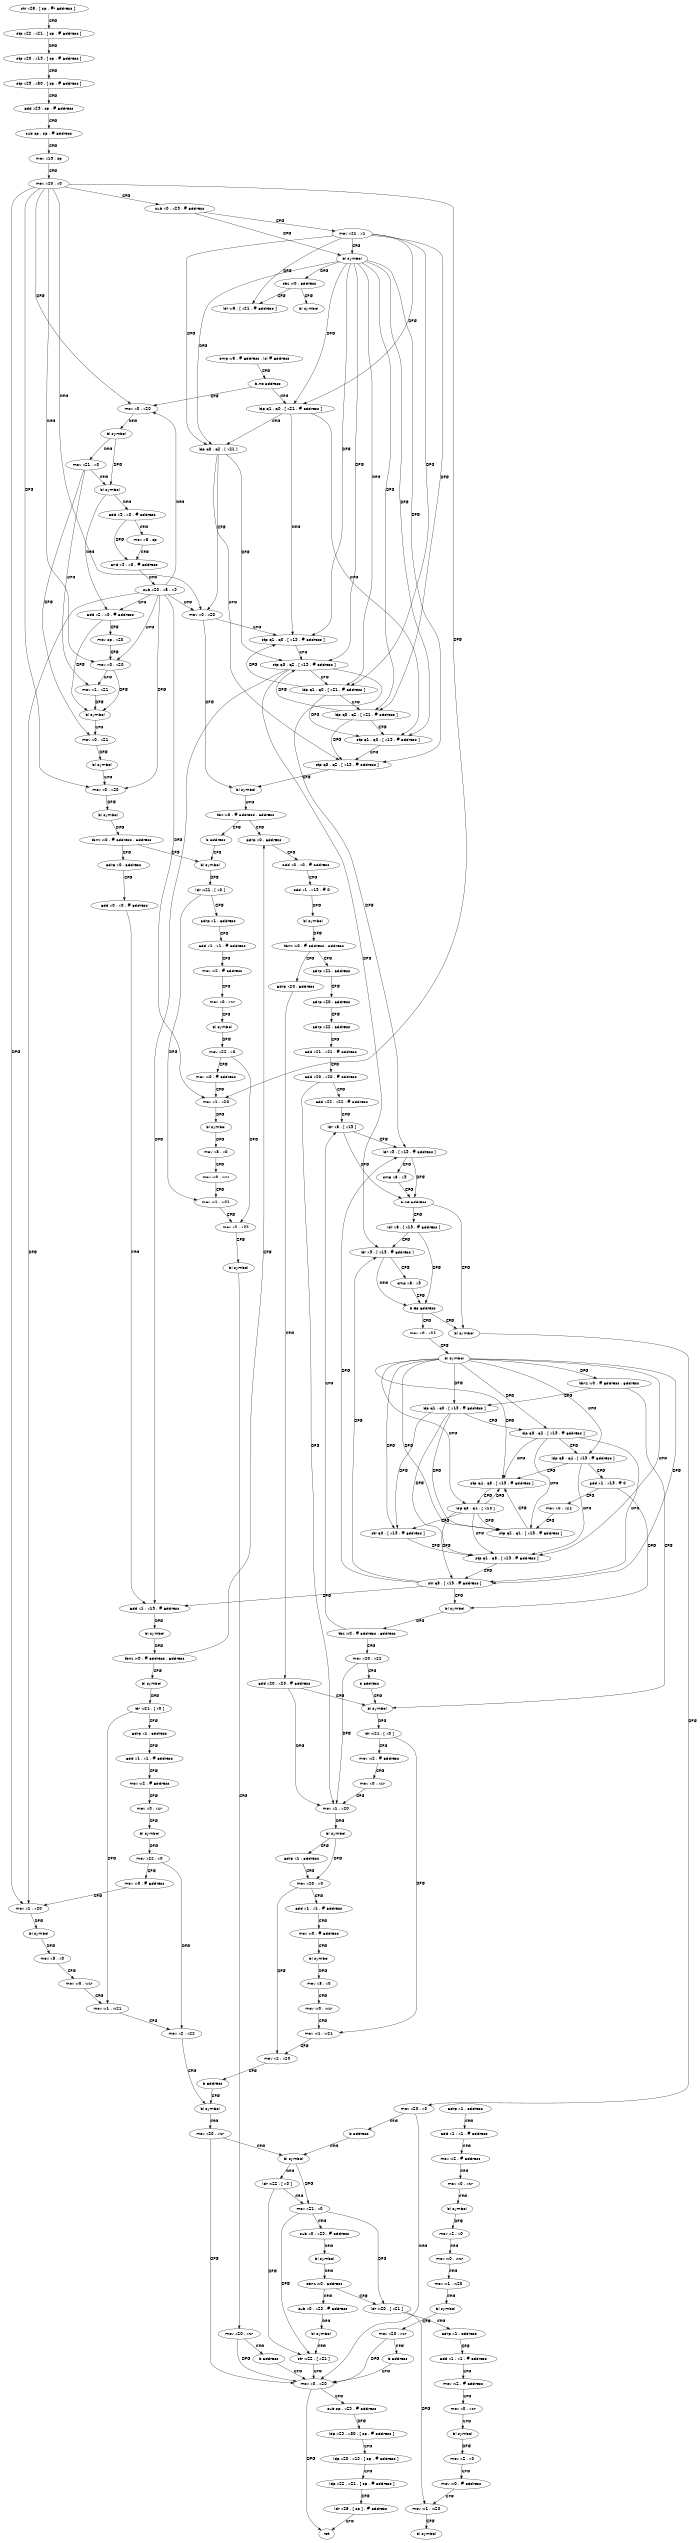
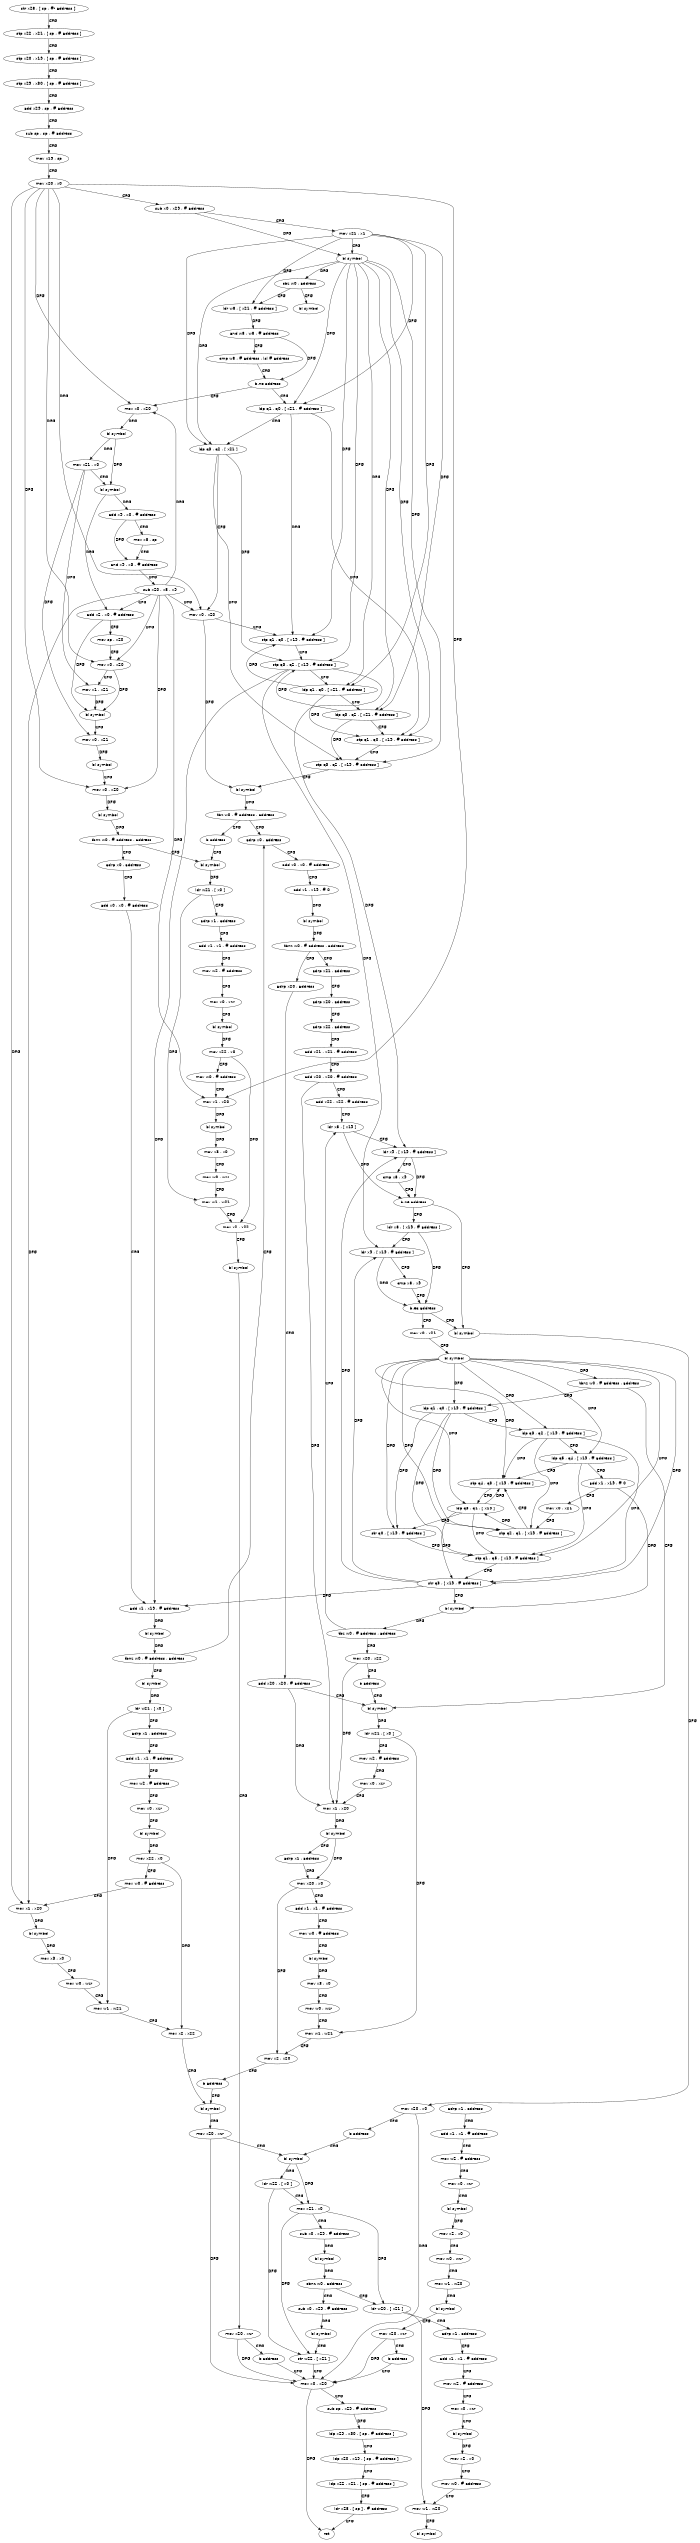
  digraph {
    fontname="DejaVu Sans"
    node [fontname="DejaVu Sans"]
    edge [fontname="DejaVu Sans"]
    n1 [label="str x28 , [ sp , #- address ]!"]
    n2 [label="stp x22 , x21 , [ sp , # address ]"]
    n3 [label="stp x20 , x19 , [ sp , # address ]"]
    n4 [label="stp x29 , x30 , [ sp , # address ]"]
    n5 [label="add x29 , sp , # address"]
    n6 [label="sub sp , sp , # address"]
    n7 [label="mov x19 , sp"]
    n8 [label="mov x20 , x0"]
    n9 [label="sub x0 , x29 , # address"]
    n10 [label="mov x0 , x20"]
    n11 [label="mov x0 , x20"]
    n12 [label="mov x0 , x20"]
    n13 [label="mov x0 , x20"]
    n14 [label="mov x1 , x20"]
    n15 [label="mov x1 , x20"]
    n16 [label="mov x21 , x1"]
    n17 [label="bl symbol"]
    n18 [label="bl symbol"]
    n19 [label="mov x1 , x21"]
    n20 [label="bl symbol"]
    n21 [label="bl symbol"]
    n22 [label="stp q1 , q0 , [ x19 , # address ]"]
    n23 [label="bl symbol"]
    n24 [label="bl symbol"]
    n25 [label="bl symbol"]
    n26 [label="ldr w8 , [ x21 , # address ]"]
    n27 [label="ldp q1 , q0 , [ x21 , # address ]"]
    n28 [label="ldp q3 , q2 , [ x21 ]"]
    n29 [label="ldp q1 , q0 , [ x21 , # address ]"]
    n30 [label="ldp q3 , q2 , [ x21 , # address ]"]
    n31 [label="cbz w0 , address"]
    n32 [label="stp q3 , q2 , [ x19 , # address ]"]
    n33 [label="stp q1 , q0 , [ x19 , # address ]"]
    n34 [label="stp q3 , q2 , [ x19 , # address ]"]
+   n35 [label="and w8 , w8 , # address"]
    n36 [label="bl symbol"]
    n37 [label="add x1 , x19 , # address"]
    n38 [label="ldr x9 , [ x19 , # address ]"]
    n39 [label="ldr x9 , [ x19 , # address ]"]
    n40 [label="cmp w8 , # address , lsl # address"]
    n41 [label="b.ne address"]
    n42 [label="mov x21 , x0"]
    n43 [label="bl symbol"]
    n44 [label="adrp x1 , address"]
    n45 [label="add x1 , x1 , # address"]
    n46 [label="mov w1 , w20"]
    n47 [label="bl symbol"]
    n48 [label="mov w2 , # address"]
    n49 [label="mov x0 , xzr"]
    n50 [label="bl symbol"]
    n51 [label="mov x2 , x0"]
    n52 [label="mov w0 , wzr"]
    n53 [label="mov x20 , xzr"]
    n54 [label="b address"]
    n55 [label="mov x0 , x20"]
    n56 [label="sub sp , x29 , # address"]
    n57 [label=ret]
    n58 [label="ldp x29 , x30 , [ sp , # address ]"]
    n59 [label="mov x0 , x21"]
    n60 [label="add x9 , x0 , # address"]
    n61 [label="add x2 , x0 , # address"]
    n62 [label="bl symbol"]
    n63 [label="mov x8 , sp"]
    n64 [label="and x9 , x3 , # address"]
    n65 [label="mov sp , x20"]
    n66 [label="sub x20 , x8 , x9"]
    n67 [label="tbnz w0 , # address , address"]
    n68 [label="bl symbol"]
    n69 [label="adrp x0 , address"]
    n70 [label="ldr w21 , [ x0 ]"]
    n71 [label="add x0 , x0 , # address"]
    n72 [label="adrp x1 , address"]
    n73 [label="mov w1 , w21"]
    n74 [label="tbz w0 , # address , address"]
    n75 [label="bl symbol"]
    n76 [label="b.eq address"]
    n77 [label="cmp x8 , x9"]
    n78 [label="b.ne address"]
    n79 [label="cmp x8 , x9"]
    n80 [label="adrp x0 , address"]
    n81 [label="b address"]
    n82 [label="add x0 , x0 , # address"]
    n83 [label="add x1 , x19 , # 0"]
    n84 [label="ldp x20 , x19 , [ sp , # address ]"]
    n85 [label="ldp x22 , x21 , [ sp , # address ]"]
    n86 [label="ldr x28 , [ sp ] , # address"]
    n87 [label="add x1 , x1 , # address"]
    n88 [label="mov x2 , x22"]
    n89 [label="mov w2 , # address"]
    n90 [label="mov x0 , xzr"]
    n91 [label="bl symbol"]
    n92 [label="mov x22 , x0"]
    n93 [label="mov w0 , # address"]
    n94 [label="bl symbol"]
    n95 [label="mov x3 , x0"]
    n96 [label="mov w0 , wzr"]
    n97 [label="mov x20 , xzr"]
    n98 [label="b address"]
    n99 [label="tbnz w0 , # address , address"]
    n100 [label="bl symbol"]
    n101 [label="ldr w21 , [ x0 ]"]
    n102 [label="adrp x1 , address"]
    n103 [label="mov w1 , w21"]
    n104 [label="bl symbol"]
    n105 [label="tbnz w0 , # address , address"]
    n106 [label="adrp x20 , address"]
    n107 [label="adrp x21 , address"]
    n108 [label="add x20 , x20 , # address"]
    n109 [label="adrp x20 , address"]
    n110 [label="bl symbol"]
    n111 [label="mov x1 , x20"]
    n112 [label="adrp x22 , address"]
    n113 [label="add x1 , x1 , # address"]
    n114 [label="mov x2 , x22"]
    n115 [label="mov w2 , # address"]
    n116 [label="mov x0 , xzr"]
    n117 [label="bl symbol"]
    n118 [label="mov x22 , x0"]
    n119 [label="mov w0 , # address"]
    n120 [label="bl symbol"]
    n121 [label="mov x3 , x0"]
    n122 [label="mov w0 , wzr"]
    n123 [label="mov x20 , xzr"]
    n124 [label="bl symbol"]
    n125 [label="ldr w21 , [ x0 ]"]
    n126 [label="bl symbol"]
    n127 [label="mov w2 , # address"]
    n128 [label="mov w1 , w21"]
    n129 [label="add x21 , x21 , # address"]
    n130 [label="add x20 , x20 , # address"]
    n131 [label="add x22 , x22 , # address"]
    n132 [label="ldr x8 , [ x19 ]"]
    n133 [label="bl symbol"]
    n134 [label="ldr x8 , [ x19 , # address ]"]
    n135 [label="ldr w20 , [ x21 ]"]
    n136 [label="adrp x1 , address"]
    n137 [label="mov w1 , w20"]
    n138 [label="add x1 , x1 , # address"]
    n139 [label="bl symbol"]
    n140 [label="mov w2 , # address"]
    n141 [label="mov x0 , xzr"]
    n142 [label="bl symbol"]
    n143 [label="mov x2 , x0"]
    n144 [label="mov w0 , # address"]
    n145 [label="sub x0 , x29 , # address"]
    n146 [label="bl symbol"]
    n147 [label="str w22 , [ x21 ]"]
    n148 [label="ldr w22 , [ x0 ]"]
    n149 [label="mov x21 , x0"]
    n150 [label="sub x0 , x29 , # address"]
    n151 [label="mov x20 , x0"]
    n152 [label="b address"]
    n153 [label="mov x0 , x21"]
    n154 [label="bl symbol"]
    n155 [label="tbnz w0 , # address , address"]
    n156 [label="ldp q1 , q0 , [ x19 , # address ]"]
    n157 [label="ldp q3 , q2 , [ x19 , # address ]"]
    n158 [label="ldp q5 , q4 , [ x19 , # address ]"]
    n159 [label="stp q2 , q1 , [ x19 , # address ]"]
    n160 [label="stp q4 , q3 , [ x19 , # address ]"]
    n161 [label="ldp q3 , q1 , [ x19 ]"]
    n162 [label="str q0 , [ x19 , # address ]"]
    n163 [label="stp q1 , q5 , [ x19 , # address ]"]
    n164 [label="str q3 , [ x19 , # address ]"]
    n165 [label="bl symbol"]
    n166 [label="cbnz w0 , address"]
    n167 [label="add x1 , x19 , # 0"]
    n168 [label="bl symbol"]
    n169 [label="mov x0 , xzr"]
    n170 [label="mov x2 , x20"]
    n171 [label="adrp x1 , address"]
    n172 [label="mov x20 , x0"]
    n173 [label="add x1 , x1 , # address"]
    n174 [label="mov w0 , # address"]
    n175 [label="b address"]
    n176 [label="bl symbol"]
    n177 [label="mov x3 , x0"]
    n178 [label="mov w0 , wzr"]
    n179 [label="mov x0 , x21"]
    n180 [label="tbz w0 , # address , address"]
    n181 [label="mov x20 , x22"]
    n182 [label="b address"]
    n1 -> n2 [label=CFG]
-   n2 -> n3 [label=DFG]
+   n2 -> n3 [label=CFG]
    n3 -> n4 [label=CFG]
    n4 -> n5 [label=CFG]
    n5 -> n6 [label=CFG]
    n6 -> n7 [label=CFG]
    n7 -> n8 [label=CFG]
    n8 -> n9 [label=CFG]
    n8 -> n10 [label=DFG]
    n8 -> n11 [label=DFG]
    n8 -> n12 [label=DFG]
    n8 -> n13 [label=DFG]
    n8 -> n14 [label=DFG]
    n8 -> n15 [label=DFG]
    n9 -> n16 [label=CFG]
    n9 -> n17 [label=DFG]
    n10 -> n18 [label=DFG]
    n11 -> n19 [label=CFG]
    n11 -> n20 [label=DFG]
    n12 -> n21 [label=DFG]
    n13 -> n22 [label=CFG]
    n13 -> n23 [label=DFG]
    n14 -> n24 [label=DFG]
    n15 -> n25 [label=DFG]
    n16 -> n17 [label=CFG]
    n16 -> n26 [label=DFG]
    n16 -> n27 [label=DFG]
    n16 -> n28 [label=DFG]
    n16 -> n29 [label=DFG]
    n16 -> n30 [label=DFG]
    n17 -> n22 [label=DFG]
    n17 -> n27 [label=DFG]
    n17 -> n28 [label=DFG]
    n17 -> n29 [label=DFG]
    n17 -> n30 [label=DFG]
    n17 -> n31 [label=DFG]
    n17 -> n32 [label=DFG]
    n17 -> n33 [label=DFG]
    n17 -> n34 [label=DFG]
    n18 -> n42 [label=DFG]
    n18 -> n43 [label=DFG]
    n19 -> n20 [label=DFG]
    n20 -> n59 [label=CFG]
    n21 -> n67 [label=DFG]
    n22 -> n32 [label=CFG]
    n23 -> n74 [label=DFG]
    n24 -> n95 [label=DFG]
    n25 -> n121 [label=DFG]
+   n26 -> n35 [label=DFG]
    n27 -> n22 [label=DFG]
    n27 -> n28 [label=CFG]
    n27 -> n33 [label=DFG]
    n28 -> n13 [label=CFG]
    n28 -> n32 [label=DFG]
    n28 -> n34 [label=DFG]
    n29 -> n22 [label=DFG]
    n29 -> n30 [label=CFG]
    n29 -> n33 [label=DFG]
    n30 -> n32 [label=DFG]
    n30 -> n33 [label=CFG]
    n30 -> n34 [label=DFG]
    n31 -> n26 [label=CFG]
    n31 -> n36 [label=CFG]
    n32 -> n29 [label=CFG]
    n32 -> n37 [label=DFG]
    n32 -> n38 [label=DFG]
    n32 -> n39 [label=DFG]
    n33 -> n34 [label=CFG]
    n34 -> n23 [label=CFG]
+   n35 -> n40 [label=CFG]
+   n35 -> n41 [label=DFG]
    n37 -> n75 [label=DFG]
    n38 -> n76 [label=DFG]
    n38 -> n77 [label=CFG]
    n39 -> n78 [label=DFG]
    n39 -> n79 [label=CFG]
    n40 -> n41 [label=CFG]
    n41 -> n10 [label=CFG]
    n41 -> n27 [label=CFG]
    n42 -> n19 [label=DFG]
    n42 -> n43 [label=CFG]
    n42 -> n59 [label=DFG]
    n43 -> n60 [label=DFG]
    n43 -> n61 [label=DFG]
    n44 -> n45 [label=CFG]
    n45 -> n48 [label=CFG]
    n46 -> n47 [label=CFG]
    n47 -> n53 [label=CFG]
    n48 -> n49 [label=CFG]
    n49 -> n50 [label=CFG]
    n50 -> n51 [label=DFG]
    n51 -> n52 [label=CFG]
    n52 -> n46 [label=CFG]
    n53 -> n54 [label=CFG]
    n53 -> n55 [label=DFG]
    n54 -> n55 [label=CFG]
    n55 -> n56 [label=CFG]
    n55 -> n57 [label=DFG]
    n56 -> n58 [label=DFG]
    n58 -> n84 [label=CFG]
    n59 -> n62 [label=DFG]
    n60 -> n63 [label=CFG]
    n60 -> n64 [label=DFG]
    n61 -> n20 [label=DFG]
    n61 -> n65 [label=CFG]
    n62 -> n12 [label=CFG]
    n63 -> n64 [label=CFG]
    n64 -> n66 [label=DFG]
    n65 -> n11 [label=CFG]
    n66 -> n10 [label=DFG]
    n66 -> n11 [label=DFG]
    n66 -> n12 [label=DFG]
    n66 -> n13 [label=DFG]
    n66 -> n14 [label=DFG]
    n66 -> n15 [label=DFG]
    n66 -> n61 [label=CFG]
    n67 -> n68 [label=CFG]
    n67 -> n69 [label=CFG]
    n68 -> n70 [label=DFG]
    n69 -> n71 [label=CFG]
    n70 -> n72 [label=CFG]
    n70 -> n73 [label=DFG]
    n71 -> n37 [label=CFG]
    n72 -> n87 [label=CFG]
    n73 -> n88 [label=CFG]
    n74 -> n80 [label=CFG]
    n74 -> n81 [label=CFG]
    n75 -> n99 [label=DFG]
    n76 -> n133 [label=CFG]
    n76 -> n153 [label=CFG]
    n77 -> n76 [label=CFG]
    n78 -> n133 [label=CFG]
    n78 -> n134 [label=CFG]
    n79 -> n78 [label=CFG]
    n80 -> n82 [label=CFG]
    n81 -> n68 [label=CFG]
    n82 -> n83 [label=CFG]
    n83 -> n104 [label=DFG]
    n84 -> n85 [label=CFG]
    n85 -> n86 [label=CFG]
    n86 -> n57 [label=CFG]
    n87 -> n89 [label=CFG]
    n88 -> n94 [label=CFG]
    n89 -> n90 [label=CFG]
    n90 -> n91 [label=CFG]
    n91 -> n92 [label=DFG]
    n92 -> n88 [label=DFG]
    n92 -> n93 [label=CFG]
    n93 -> n14 [label=CFG]
    n94 -> n97 [label=CFG]
    n95 -> n96 [label=CFG]
    n96 -> n73 [label=CFG]
    n97 -> n55 [label=DFG]
    n97 -> n98 [label=CFG]
    n98 -> n55 [label=CFG]
    n99 -> n80 [label=CFG]
    n99 -> n100 [label=CFG]
    n100 -> n101 [label=DFG]
    n101 -> n102 [label=CFG]
    n101 -> n103 [label=DFG]
    n102 -> n113 [label=CFG]
    n103 -> n114 [label=CFG]
    n104 -> n105 [label=DFG]
    n105 -> n106 [label=CFG]
    n105 -> n107 [label=CFG]
    n106 -> n108 [label=CFG]
    n107 -> n109 [label=CFG]
    n108 -> n110 [label=CFG]
    n108 -> n111 [label=DFG]
    n109 -> n112 [label=CFG]
    n110 -> n125 [label=DFG]
    n111 -> n126 [label=DFG]
    n112 -> n129 [label=CFG]
    n113 -> n115 [label=CFG]
    n114 -> n120 [label=CFG]
    n115 -> n116 [label=CFG]
    n116 -> n117 [label=CFG]
    n117 -> n118 [label=DFG]
    n118 -> n114 [label=DFG]
    n118 -> n119 [label=CFG]
    n119 -> n15 [label=CFG]
    n120 -> n123 [label=CFG]
    n121 -> n122 [label=CFG]
    n122 -> n103 [label=CFG]
    n123 -> n55 [label=DFG]
    n123 -> n124 [label=CFG]
    n124 -> n148 [label=DFG]
    n124 -> n149 [label=DFG]
    n125 -> n127 [label=CFG]
    n125 -> n128 [label=DFG]
    n126 -> n171 [label=CFG]
    n126 -> n172 [label=DFG]
    n127 -> n169 [label=CFG]
    n128 -> n170 [label=CFG]
    n129 -> n130 [label=CFG]
    n130 -> n111 [label=DFG]
    n130 -> n131 [label=CFG]
    n131 -> n132 [label=CFG]
    n132 -> n39 [label=CFG]
    n132 -> n78 [label=DFG]
    n133 -> n151 [label=DFG]
    n134 -> n38 [label=CFG]
    n134 -> n76 [label=DFG]
    n135 -> n136 [label=CFG]
    n135 -> n137 [label=DFG]
    n136 -> n138 [label=CFG]
    n137 -> n139 [label=CFG]
    n138 -> n140 [label=CFG]
    n140 -> n141 [label=CFG]
    n141 -> n142 [label=CFG]
    n142 -> n143 [label=DFG]
    n143 -> n144 [label=CFG]
    n144 -> n137 [label=CFG]
    n145 -> n146 [label=DFG]
    n146 -> n147 [label=CFG]
    n147 -> n55 [label=CFG]
    n148 -> n147 [label=DFG]
    n148 -> n149 [label=CFG]
    n149 -> n135 [label=DFG]
    n149 -> n147 [label=DFG]
    n149 -> n150 [label=CFG]
    n150 -> n165 [label=DFG]
    n151 -> n55 [label=DFG]
    n151 -> n152 [label=CFG]
    n152 -> n124 [label=CFG]
    n153 -> n154 [label=CFG]
    n154 -> n155 [label=DFG]
    n154 -> n156 [label=DFG]
    n154 -> n157 [label=DFG]
    n154 -> n158 [label=DFG]
    n154 -> n159 [label=DFG]
    n154 -> n160 [label=DFG]
    n154 -> n161 [label=DFG]
    n154 -> n162 [label=DFG]
    n154 -> n163 [label=DFG]
    n154 -> n164 [label=DFG]
    n155 -> n110 [label=CFG]
    n155 -> n156 [label=CFG]
    n156 -> n157 [label=CFG]
    n156 -> n159 [label=DFG]
    n156 -> n162 [label=DFG]
    n156 -> n163 [label=DFG]
    n157 -> n158 [label=CFG]
    n157 -> n159 [label=DFG]
    n157 -> n160 [label=DFG]
    n157 -> n164 [label=DFG]
    n158 -> n160 [label=CFG]
    n158 -> n163 [label=DFG]
    n158 -> n167 [label=CFG]
    n159 -> n160 [label=CFG]
    n160 -> n161 [label=CFG]
-   n161 -> n159 [label=DFG]
+   n159 -> n161 [label=DFG]
    n161 -> n160 [label=DFG]
    n161 -> n162 [label=CFG]
    n161 -> n163 [label=DFG]
    n161 -> n164 [label=DFG]
    n162 -> n163 [label=CFG]
    n163 -> n164 [label=CFG]
    n164 -> n37 [label=DFG]
    n164 -> n38 [label=DFG]
    n164 -> n39 [label=DFG]
    n164 -> n168 [label=CFG]
    n165 -> n166 [label=DFG]
    n166 -> n135 [label=CFG]
    n166 -> n145 [label=CFG]
    n167 -> n168 [label=DFG]
    n167 -> n179 [label=CFG]
    n168 -> n180 [label=DFG]
    n169 -> n111 [label=CFG]
    n170 -> n175 [label=CFG]
    n171 -> n172 [label=CFG]
    n172 -> n170 [label=DFG]
    n172 -> n173 [label=CFG]
    n173 -> n174 [label=CFG]
    n174 -> n176 [label=CFG]
    n175 -> n120 [label=CFG]
    n176 -> n177 [label=DFG]
    n177 -> n178 [label=CFG]
    n178 -> n128 [label=CFG]
    n179 -> n159 [label=CFG]
    n180 -> n132 [label=CFG]
    n180 -> n181 [label=CFG]
    n181 -> n111 [label=DFG]
    n181 -> n182 [label=CFG]
    n182 -> n110 [label=CFG]
  }
